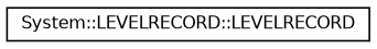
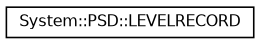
  digraph {
    rankdir=TB
-   n1 [color=black fillcolor=white fontname=Helvetica fontsize=10 height=0.2 label="System::LEVELRECORD::LEVELRECORD" shape=record style=filled width=0.4]
+   n1 [color=black fillcolor=white fontname=Helvetica fontsize=10 height=0.2 label="System::PSD::LEVELRECORD" shape=record style=filled width=0.4]
  }
